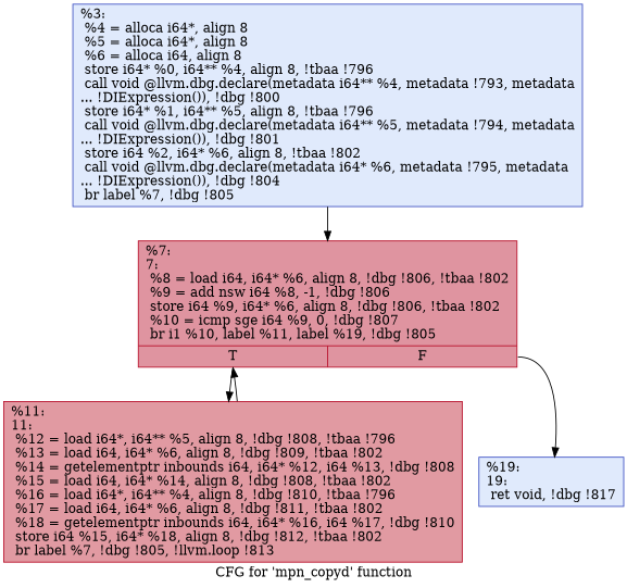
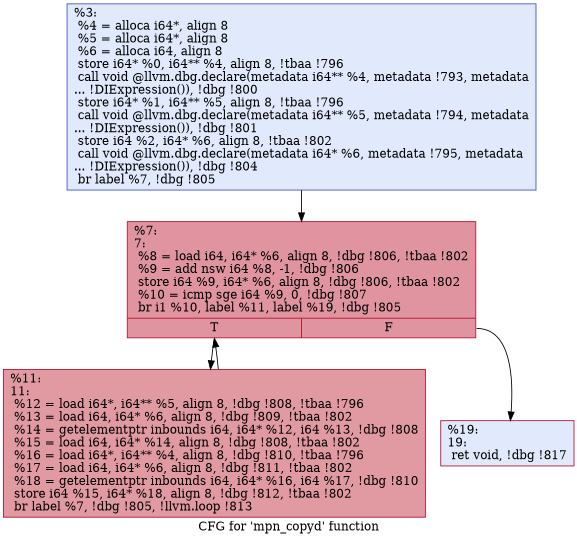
  digraph {
    label="CFG for 'mpn_copyd' function"
    node [color="#3d50c3ff" fillcolor="#b9d0f970" shape=record style=filled]
    n1 [label="{%3:\l  %4 = alloca i64*, align 8\l  %5 = alloca i64*, align 8\l  %6 = alloca i64, align 8\l  store i64* %0, i64** %4, align 8, !tbaa !796\l  call void @llvm.dbg.declare(metadata i64** %4, metadata !793, metadata\l... !DIExpression()), !dbg !800\l  store i64* %1, i64** %5, align 8, !tbaa !796\l  call void @llvm.dbg.declare(metadata i64** %5, metadata !794, metadata\l... !DIExpression()), !dbg !801\l  store i64 %2, i64* %6, align 8, !tbaa !802\l  call void @llvm.dbg.declare(metadata i64* %6, metadata !795, metadata\l... !DIExpression()), !dbg !804\l  br label %7, !dbg !805\l}"]
    n2 [color="#b70d28ff" fillcolor="#b70d2870" label="{%7:\l7:                                                \l  %8 = load i64, i64* %6, align 8, !dbg !806, !tbaa !802\l  %9 = add nsw i64 %8, -1, !dbg !806\l  store i64 %9, i64* %6, align 8, !dbg !806, !tbaa !802\l  %10 = icmp sge i64 %9, 0, !dbg !807\l  br i1 %10, label %11, label %19, !dbg !805\l|{<s0>T|<s1>F}}"]
    n3 [color="#b70d28ff" fillcolor="#bb1b2c70" label="{%11:\l11:                                               \l  %12 = load i64*, i64** %5, align 8, !dbg !808, !tbaa !796\l  %13 = load i64, i64* %6, align 8, !dbg !809, !tbaa !802\l  %14 = getelementptr inbounds i64, i64* %12, i64 %13, !dbg !808\l  %15 = load i64, i64* %14, align 8, !dbg !808, !tbaa !802\l  %16 = load i64*, i64** %4, align 8, !dbg !810, !tbaa !796\l  %17 = load i64, i64* %6, align 8, !dbg !811, !tbaa !802\l  %18 = getelementptr inbounds i64, i64* %16, i64 %17, !dbg !810\l  store i64 %15, i64* %18, align 8, !dbg !812, !tbaa !802\l  br label %7, !dbg !805, !llvm.loop !813\l}"]
-   n4 [label="{%19:\l19:                                               \l  ret void, !dbg !817\l}"]
+   n4 [color="#b70d28ff" label="{%19:\l19:                                               \l  ret void, !dbg !817\l}"]
    n1 -> n2
    n2 -> n3 [tailport=s0]
    n2 -> n4 [tailport=s1]
    n3 -> n2
  }
